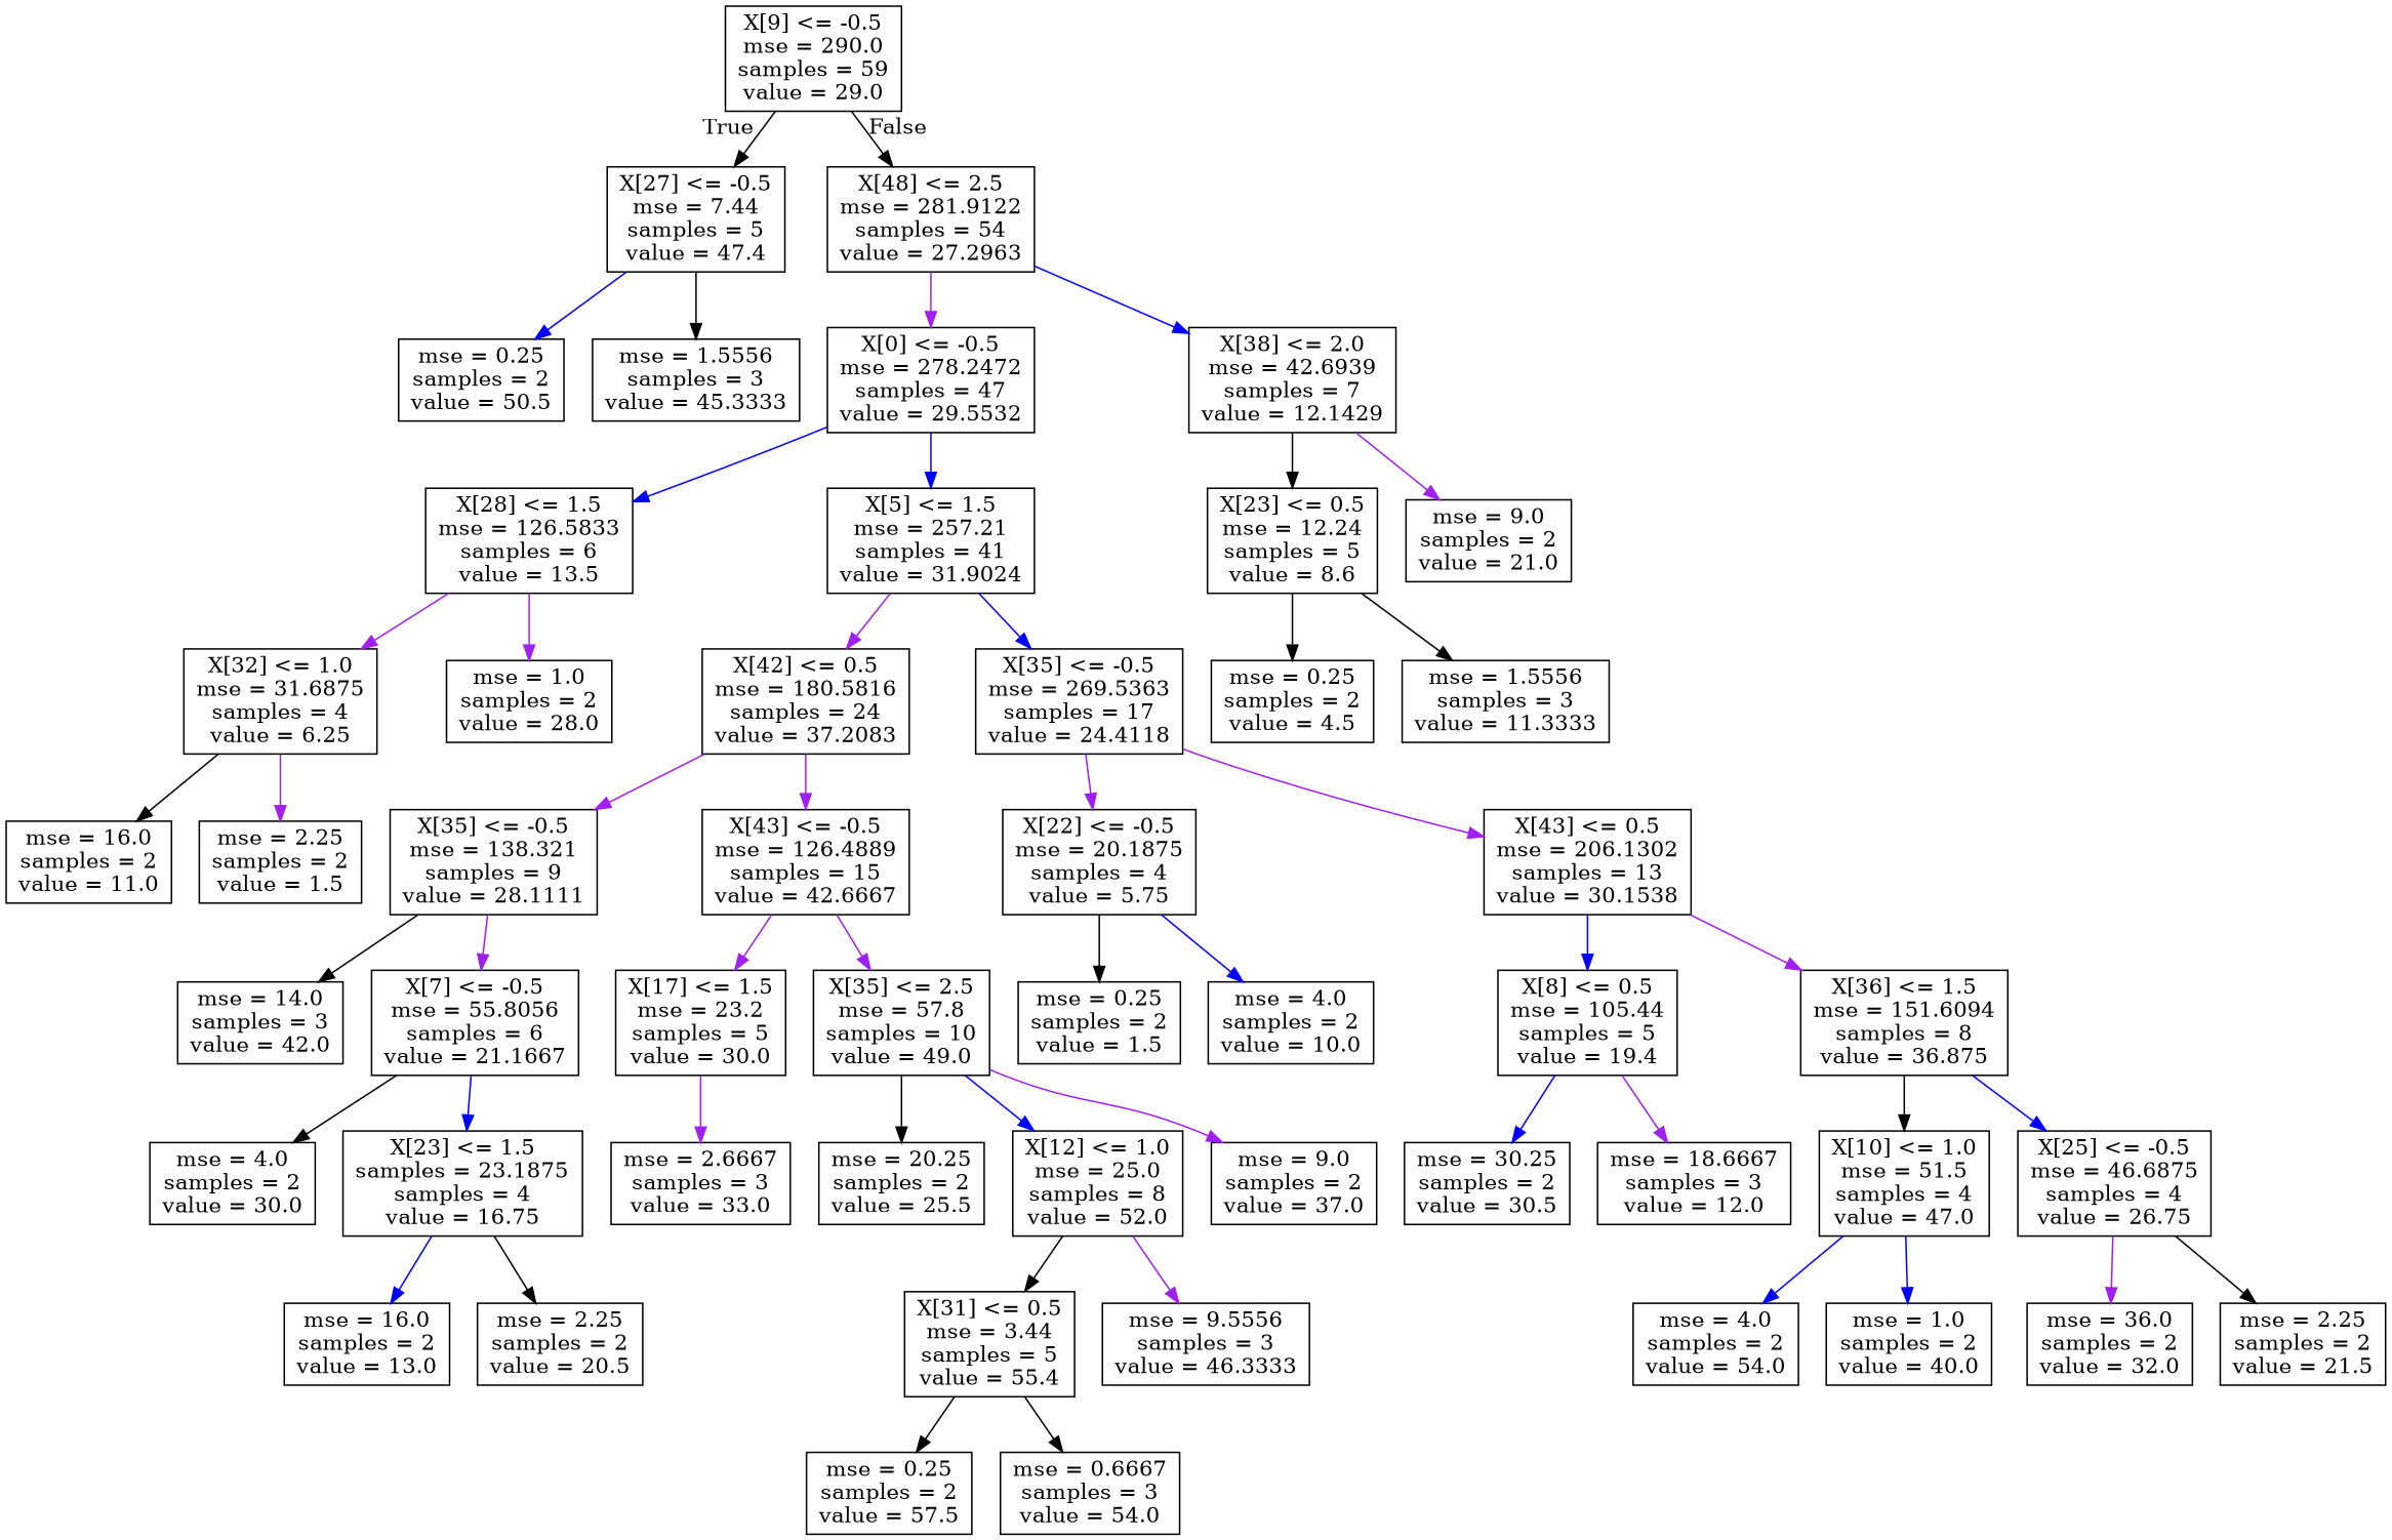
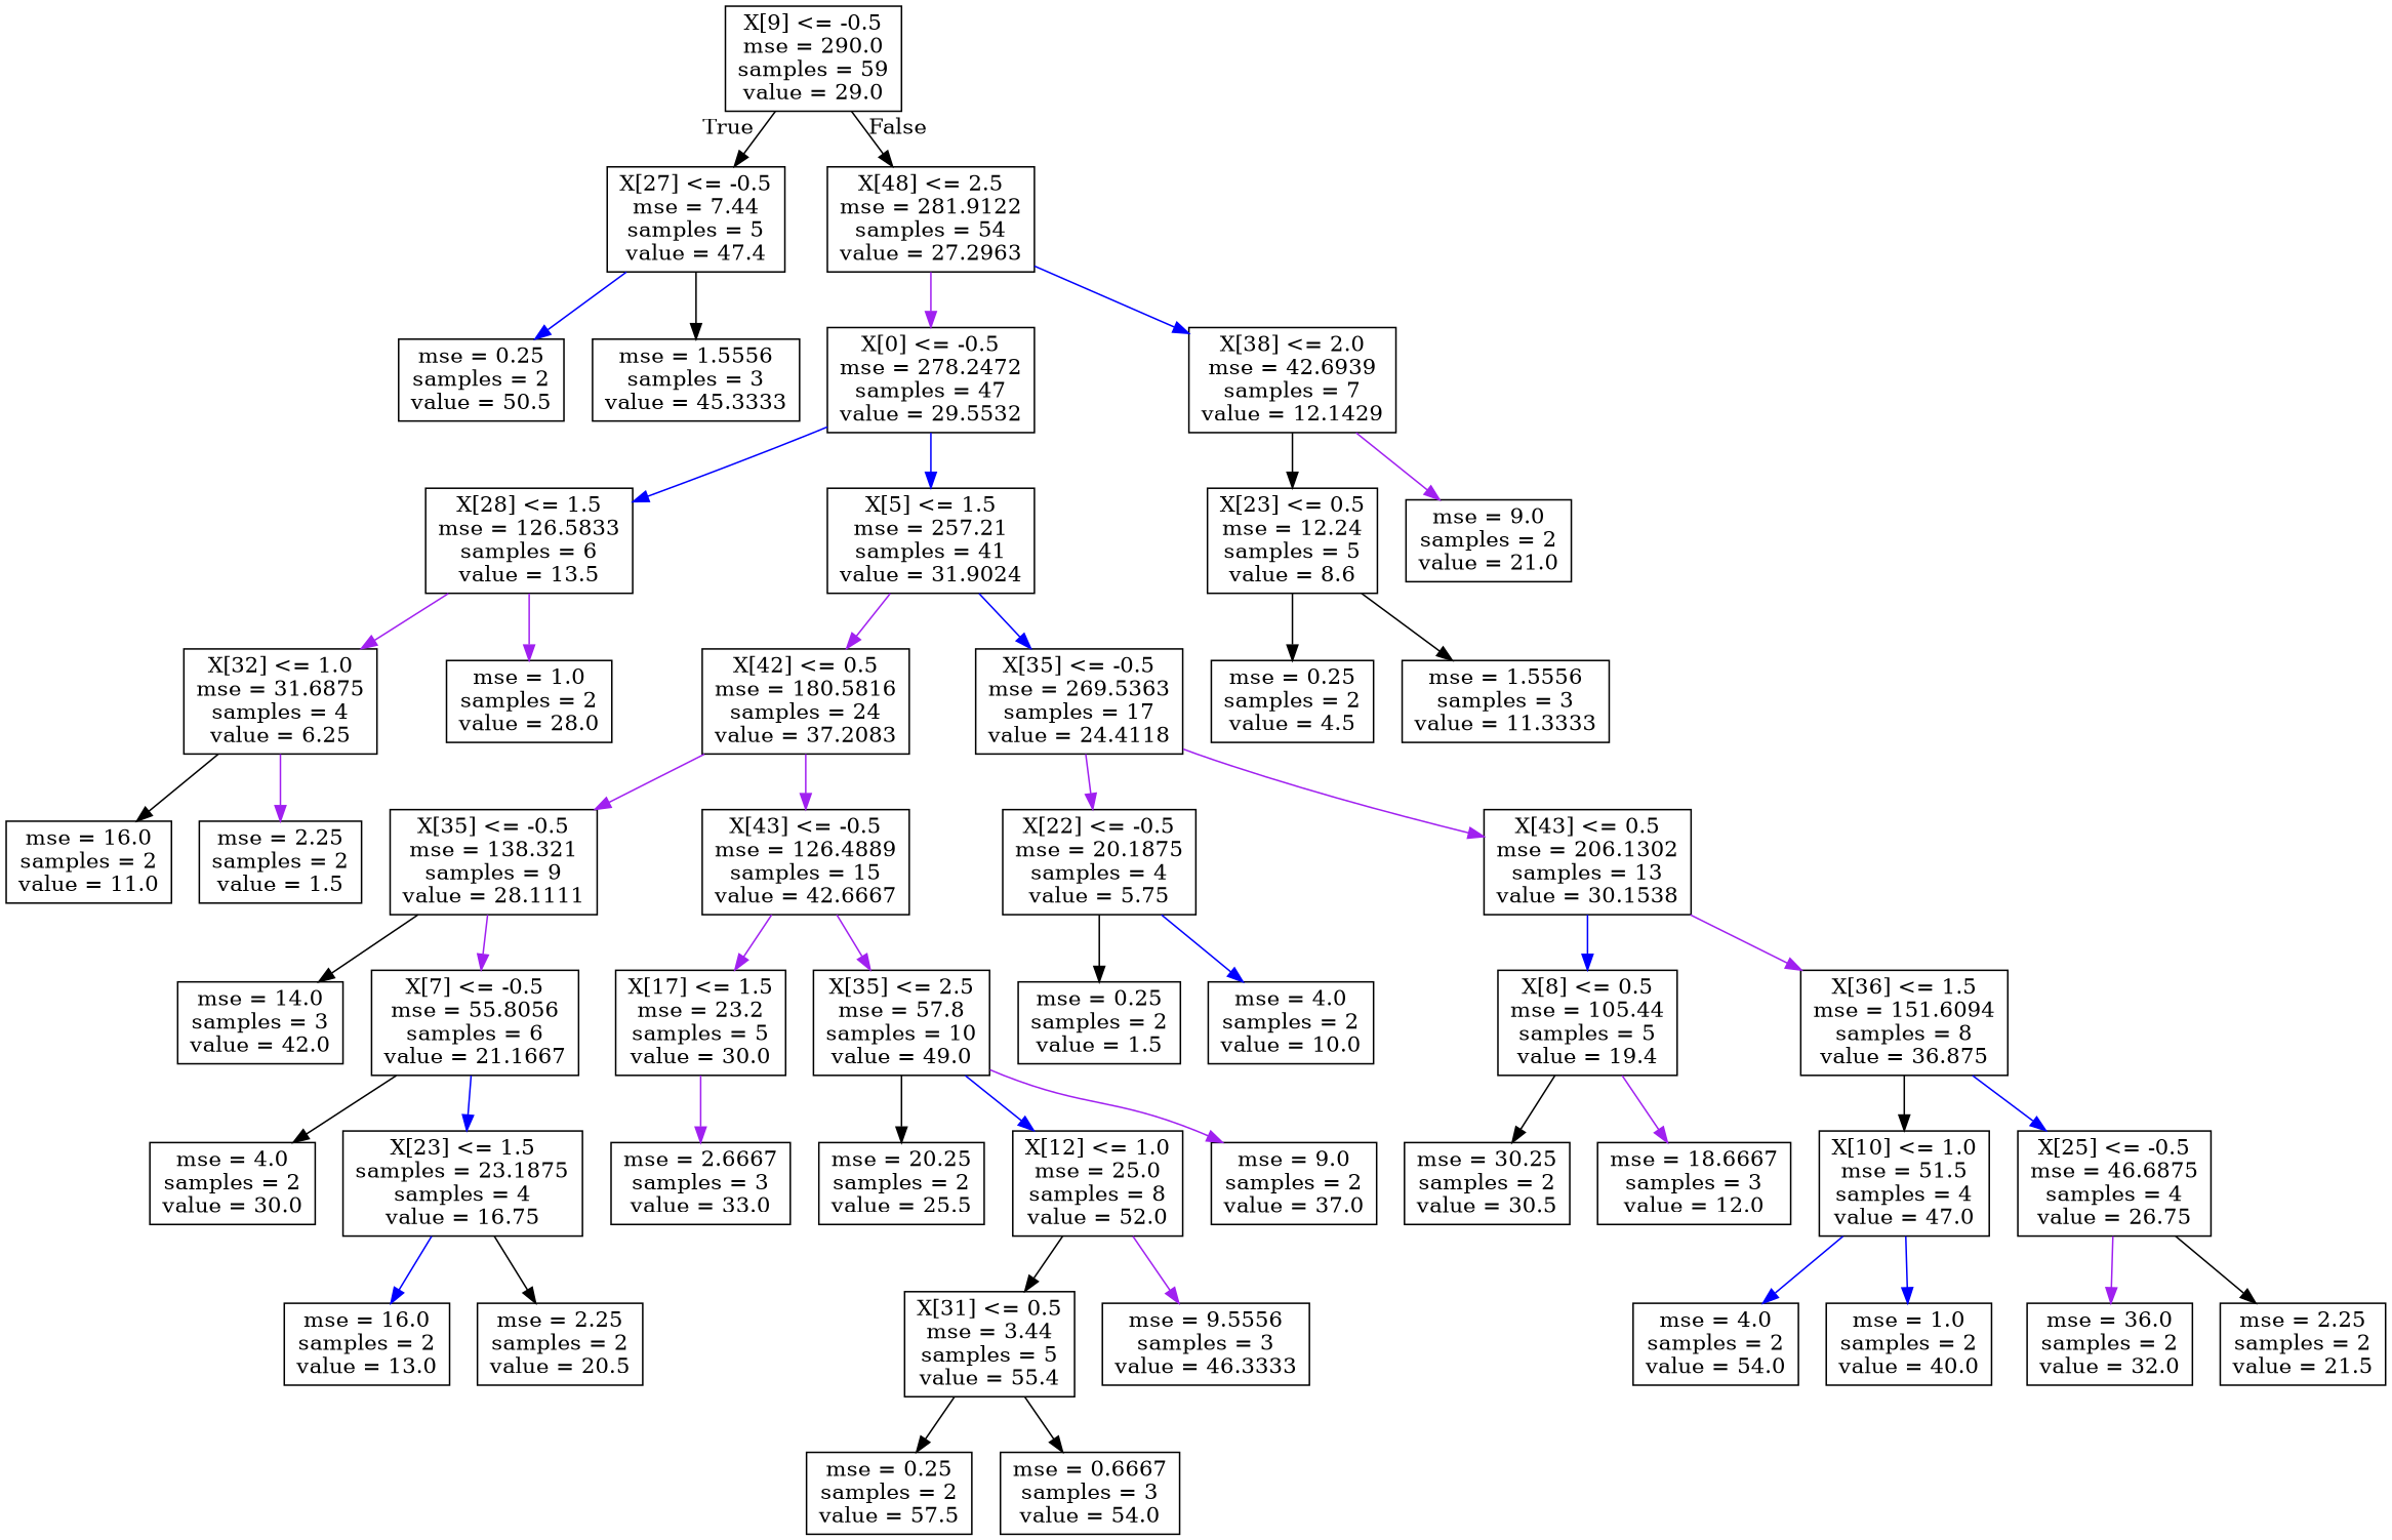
  digraph {
    node [shape=box]
    edge [color=purple]
    n1 [label="X[9] <= -0.5\nmse = 290.0\nsamples = 59\nvalue = 29.0"]
    n2 [label="X[27] <= -0.5\nmse = 7.44\nsamples = 5\nvalue = 47.4"]
    n3 [label="X[48] <= 2.5\nmse = 281.9122\nsamples = 54\nvalue = 27.2963"]
    n4 [label="mse = 0.25\nsamples = 2\nvalue = 50.5"]
    n5 [label="mse = 1.5556\nsamples = 3\nvalue = 45.3333"]
    n6 [label="X[0] <= -0.5\nmse = 278.2472\nsamples = 47\nvalue = 29.5532"]
    n7 [label="X[38] <= 2.0\nmse = 42.6939\nsamples = 7\nvalue = 12.1429"]
    n8 [label="X[28] <= 1.5\nmse = 126.5833\nsamples = 6\nvalue = 13.5"]
    n9 [label="X[5] <= 1.5\nmse = 257.21\nsamples = 41\nvalue = 31.9024"]
    n10 [label="X[23] <= 0.5\nmse = 12.24\nsamples = 5\nvalue = 8.6"]
    n11 [label="mse = 9.0\nsamples = 2\nvalue = 21.0"]
    n12 [label="X[32] <= 1.0\nmse = 31.6875\nsamples = 4\nvalue = 6.25"]
    n13 [label="mse = 1.0\nsamples = 2\nvalue = 28.0"]
    n14 [label="X[42] <= 0.5\nmse = 180.5816\nsamples = 24\nvalue = 37.2083"]
    n15 [label="X[35] <= -0.5\nmse = 269.5363\nsamples = 17\nvalue = 24.4118"]
    n16 [label="mse = 16.0\nsamples = 2\nvalue = 11.0"]
    n17 [label="mse = 2.25\nsamples = 2\nvalue = 1.5"]
    n18 [label="X[35] <= -0.5\nmse = 138.321\nsamples = 9\nvalue = 28.1111"]
    n19 [label="X[43] <= -0.5\nmse = 126.4889\nsamples = 15\nvalue = 42.6667"]
    n20 [label="X[22] <= -0.5\nmse = 20.1875\nsamples = 4\nvalue = 5.75"]
    n21 [label="X[43] <= 0.5\nmse = 206.1302\nsamples = 13\nvalue = 30.1538"]
    n22 [label="mse = 14.0\nsamples = 3\nvalue = 42.0"]
    n23 [label="X[7] <= -0.5\nmse = 55.8056\nsamples = 6\nvalue = 21.1667"]
    n24 [label="X[17] <= 1.5\nmse = 23.2\nsamples = 5\nvalue = 30.0"]
    n25 [label="X[35] <= 2.5\nmse = 57.8\nsamples = 10\nvalue = 49.0"]
    n26 [label="mse = 4.0\nsamples = 2\nvalue = 30.0"]
    n27 [label="X[23] <= 1.5\nsamples = 23.1875\nsamples = 4\nvalue = 16.75"]
    n28 [label="mse = 16.0\nsamples = 2\nvalue = 13.0"]
    n29 [label="mse = 2.25\nsamples = 2\nvalue = 20.5"]
    n30 [label="mse = 2.6667\nsamples = 3\nvalue = 33.0"]
    n31 [label="mse = 20.25\nsamples = 2\nvalue = 25.5"]
    n32 [label="X[12] <= 1.0\nmse = 25.0\nsamples = 8\nvalue = 52.0"]
    n33 [label="mse = 9.0\nsamples = 2\nvalue = 37.0"]
    n34 [label="X[31] <= 0.5\nmse = 3.44\nsamples = 5\nvalue = 55.4"]
    n35 [label="mse = 9.5556\nsamples = 3\nvalue = 46.3333"]
    n36 [label="mse = 0.25\nsamples = 2\nvalue = 57.5"]
    n37 [label="mse = 0.6667\nsamples = 3\nvalue = 54.0"]
    n38 [label="mse = 0.25\nsamples = 2\nvalue = 1.5"]
    n39 [label="mse = 4.0\nsamples = 2\nvalue = 10.0"]
    n40 [label="X[8] <= 0.5\nmse = 105.44\nsamples = 5\nvalue = 19.4"]
    n41 [label="X[36] <= 1.5\nmse = 151.6094\nsamples = 8\nvalue = 36.875"]
    n42 [label="mse = 30.25\nsamples = 2\nvalue = 30.5"]
    n43 [label="mse = 18.6667\nsamples = 3\nvalue = 12.0"]
    n44 [label="X[10] <= 1.0\nmse = 51.5\nsamples = 4\nvalue = 47.0"]
    n45 [label="X[25] <= -0.5\nmse = 46.6875\nsamples = 4\nvalue = 26.75"]
    n46 [label="mse = 4.0\nsamples = 2\nvalue = 54.0"]
    n47 [label="mse = 1.0\nsamples = 2\nvalue = 40.0"]
    n48 [label="mse = 36.0\nsamples = 2\nvalue = 32.0"]
    n49 [label="mse = 2.25\nsamples = 2\nvalue = 21.5"]
    n50 [label="mse = 0.25\nsamples = 2\nvalue = 4.5"]
    n51 [label="mse = 1.5556\nsamples = 3\nvalue = 11.3333"]
    n1 -> n2 [color=black headlabel=True labelangle=45 labeldistance=2.5]
    n1 -> n3 [color=black headlabel=False labelangle=-45 labeldistance=2.5]
    n2 -> n4 [color=blue]
    n2 -> n5 [color=black]
    n3 -> n6
    n3 -> n7 [color=blue]
    n6 -> n8 [color=blue]
    n6 -> n9 [color=blue]
    n7 -> n10 [color=black]
    n7 -> n11
    n8 -> n12
    n8 -> n13
    n9 -> n14
    n9 -> n15 [color=blue]
    n10 -> n50 [color=black]
    n10 -> n51 [color=black]
    n12 -> n16 [color=black]
    n12 -> n17
    n14 -> n18
    n14 -> n19
    n15 -> n20
    n15 -> n21
    n18 -> n22 [color=black]
    n18 -> n23
    n19 -> n24
    n19 -> n25
    n20 -> n38 [color=black]
    n20 -> n39 [color=blue]
    n21 -> n40 [color=blue]
    n21 -> n41
    n23 -> n26 [color=black]
    n23 -> n27 [color=blue]
    n24 -> n30
    n25 -> n31 [color=black]
    n25 -> n32 [color=blue]
    n25 -> n33
    n27 -> n28 [color=blue]
    n27 -> n29 [color=black]
    n32 -> n34 [color=black]
    n32 -> n35
    n34 -> n36 [color=black]
    n34 -> n37 [color=black]
-   n40 -> n42 [color=blue]
+   n40 -> n42 [color=black]
    n40 -> n43
    n41 -> n44 [color=black]
    n41 -> n45 [color=blue]
    n44 -> n46 [color=blue]
    n44 -> n47 [color=blue]
    n45 -> n48
    n45 -> n49 [color=black]
  }
